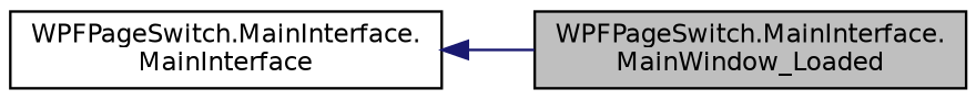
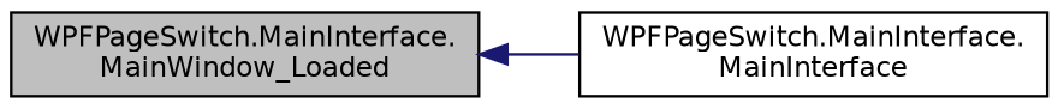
  digraph {
    rankdir=LR
    node [color=black fontname=Helvetica fontsize=10 shape=record style=filled]
    n1 [fillcolor=grey75 fontcolor=black height=0.2 label="WPFPageSwitch.MainInterface.\lMainWindow_Loaded" width=0.4]
    n2 [fillcolor=white height=0.2 label="WPFPageSwitch.MainInterface.\lMainInterface" width=0.4]
-   n2 -> n1 [color=midnightblue dir=back fontname=Helvetica fontsize=10 labelfontname=Helvetica labelfontsize=10 style=solid]
+   n1 -> n2 [color=midnightblue dir=back fontname=Helvetica fontsize=10 labelfontname=Helvetica labelfontsize=10 style=solid]
  }
